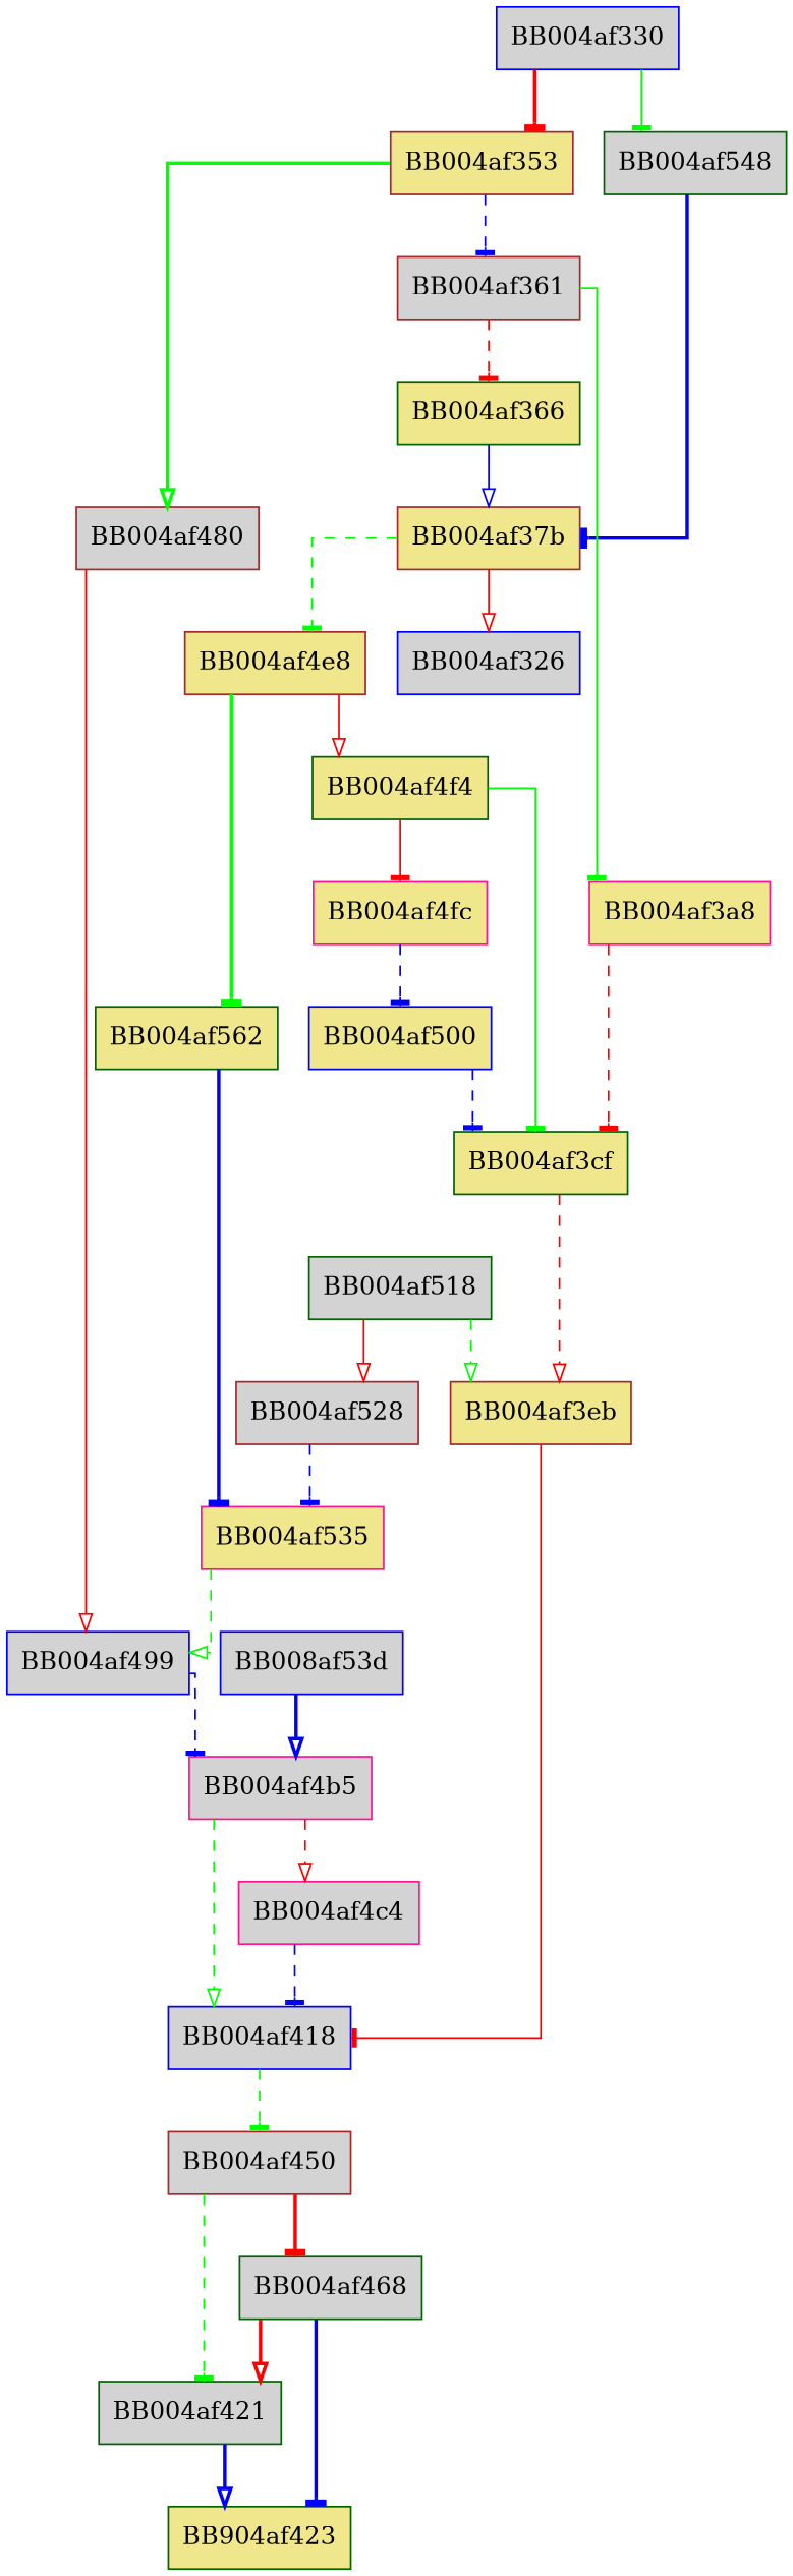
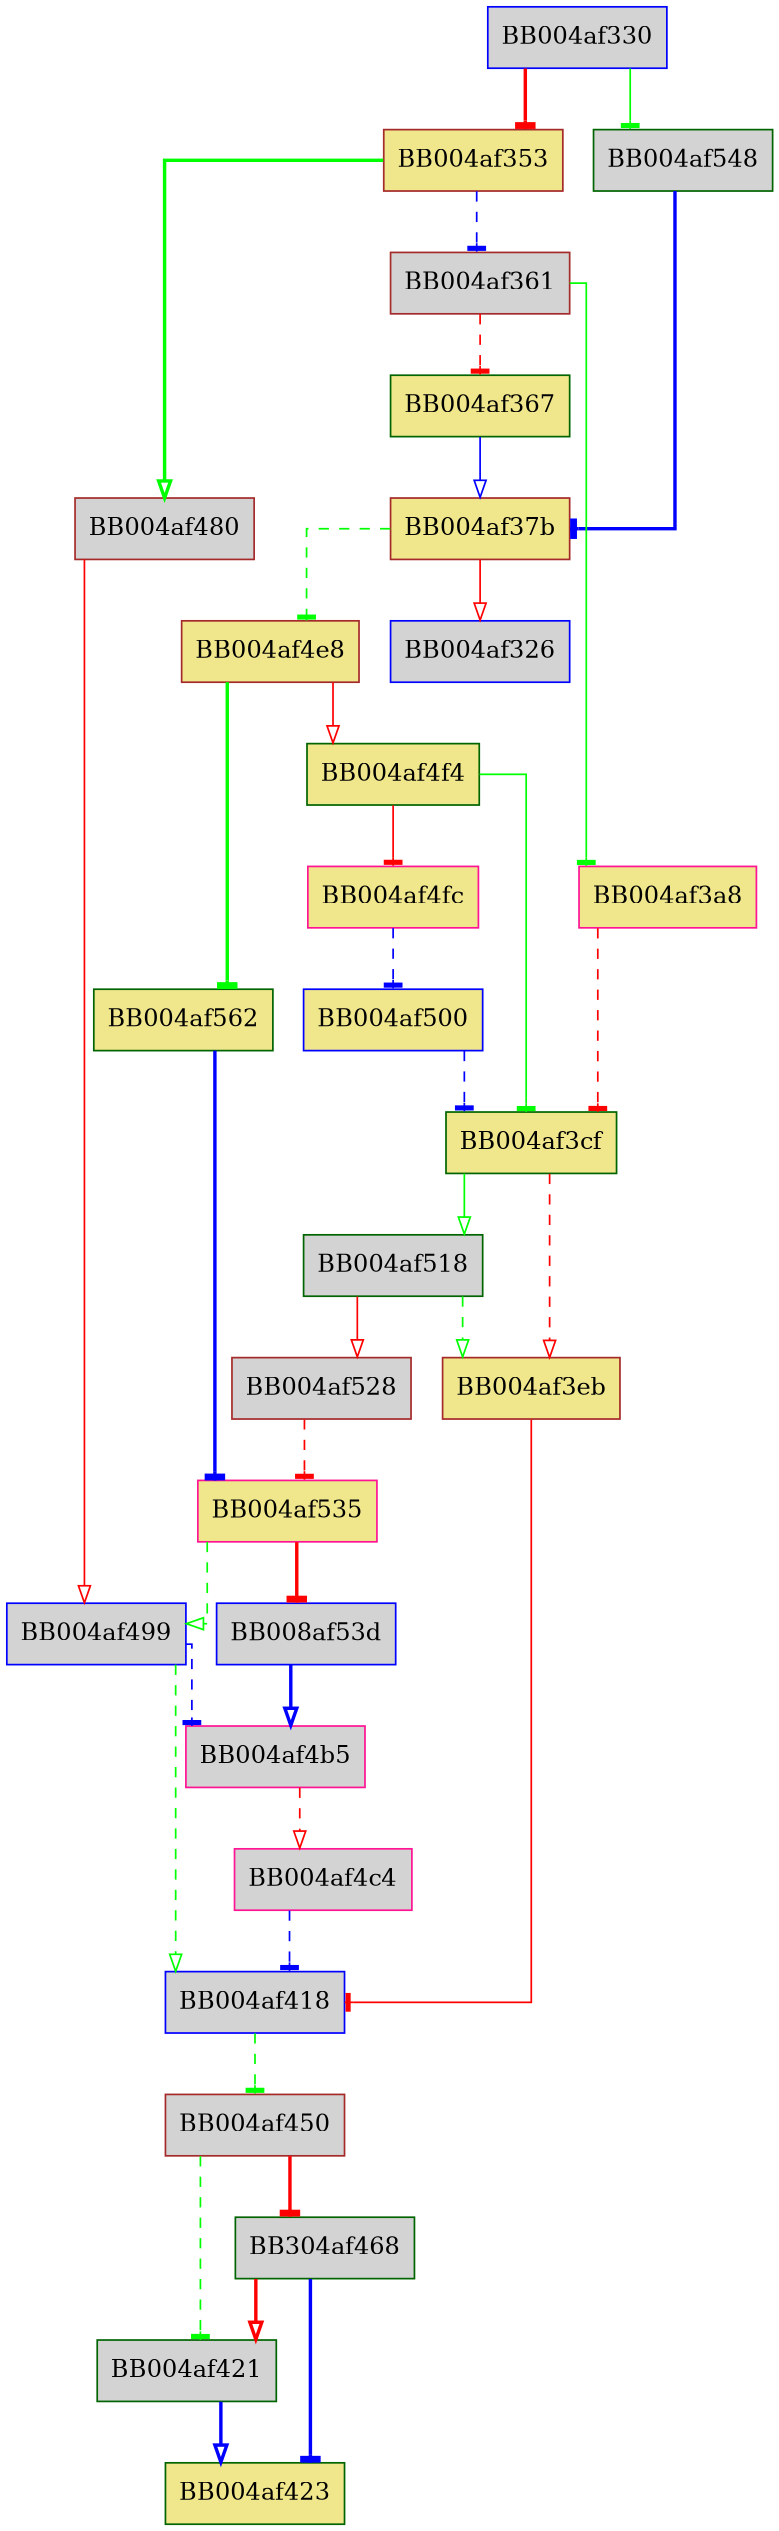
  digraph {
    splines=ortho
    node [color=darkgreen fillcolor=lightgrey shape=box style=filled]
    edge [arrowhead=tee color=red style=dashed]
    BB004af330 [color=blue]
    BB004af548
    BB004af353 [color=brown fillcolor=khaki]
    BB004af37b [color=brown fillcolor=khaki]
    BB004af480 [color=brown]
    BB004af361 [color=brown]
    BB004af4e8 [color=brown fillcolor=khaki]
    n8 [color=blue label=BB004af326]
    BB004af499 [color=blue]
    BB004af3a8 [color=deeppink fillcolor=khaki]
-   BB004af366 [fillcolor=khaki]
+   BB004af366 [fillcolor=khaki label=BB004af367]
    BB004af500 [color=blue fillcolor=khaki]
    BB004af3cf [fillcolor=khaki]
    BB004af4b5 [color=deeppink]
    BB004af4c4 [color=deeppink]
    BB004af418 [color=blue]
    BB004af518
    BB004af3eb [color=brown fillcolor=khaki]
    BB004af562 [fillcolor=khaki]
    BB004af4f4 [fillcolor=khaki]
    BB004af535 [color=deeppink fillcolor=khaki]
    BB004af4fc [color=deeppink fillcolor=khaki]
    BB004af450 [color=brown]
    BB004af528 [color=brown]
    BB004af421
-   BB004af468
-   BB004af423 [fillcolor=khaki label=BB904af423]
+   BB004af468 [label=BB304af468]
+   BB004af423 [fillcolor=khaki]
    n28 [color=blue label=BB008af53d]
    BB004af330 -> BB004af548 [color=green style=solid]
    BB004af330 -> BB004af353 [style=bold]
    BB004af548 -> BB004af37b [color=blue style=bold]
    BB004af353 -> BB004af480 [arrowhead=onormal color=green style=bold]
    BB004af353 -> BB004af361 [color=blue]
    BB004af37b -> BB004af4e8 [color=green]
    BB004af37b -> n8 [arrowhead=onormal style=solid]
    BB004af480 -> BB004af499 [arrowhead=onormal style=solid]
    BB004af361 -> BB004af3a8 [color=green style=solid]
    BB004af361 -> BB004af366
    BB004af4e8 -> BB004af562 [color=green style=bold]
    BB004af4e8 -> BB004af4f4 [arrowhead=onormal style=solid]
    BB004af499 -> BB004af4b5 [color=blue]
    BB004af3a8 -> BB004af3cf
    BB004af366 -> BB004af37b [arrowhead=onormal color=blue style=solid]
    BB004af500 -> BB004af3cf [color=blue]
+   BB004af3cf -> BB004af518 [arrowhead=onormal color=green style=solid]
    BB004af3cf -> BB004af3eb [arrowhead=onormal]
    BB004af4b5 -> BB004af4c4 [arrowhead=onormal]
-   BB004af4b5 -> BB004af418 [arrowhead=onormal color=green]
+   BB004af499 -> BB004af418 [arrowhead=onormal color=green]
    BB004af4c4 -> BB004af418 [color=blue]
    BB004af418 -> BB004af450 [color=green]
    BB004af518 -> BB004af3eb [arrowhead=onormal color=green]
    BB004af518 -> BB004af528 [arrowhead=onormal style=solid]
    BB004af3eb -> BB004af418 [style=solid]
    BB004af562 -> BB004af535 [color=blue style=bold]
    BB004af4f4 -> BB004af3cf [color=green style=solid]
    BB004af4f4 -> BB004af4fc [style=solid]
    BB004af535 -> BB004af499 [arrowhead=onormal color=green]
+   BB004af535 -> n28 [style=bold]
    BB004af4fc -> BB004af500 [color=blue]
    BB004af450 -> BB004af421 [color=green]
    BB004af450 -> BB004af468 [style=bold]
-   BB004af528 -> BB004af535 [color=blue]
+   BB004af528 -> BB004af535
    BB004af421 -> BB004af423 [arrowhead=onormal color=blue style=bold]
    BB004af468 -> BB004af421 [arrowhead=onormal style=bold]
    BB004af468 -> BB004af423 [color=blue style=bold]
    n28 -> BB004af4b5 [arrowhead=onormal color=blue style=bold]
  }
